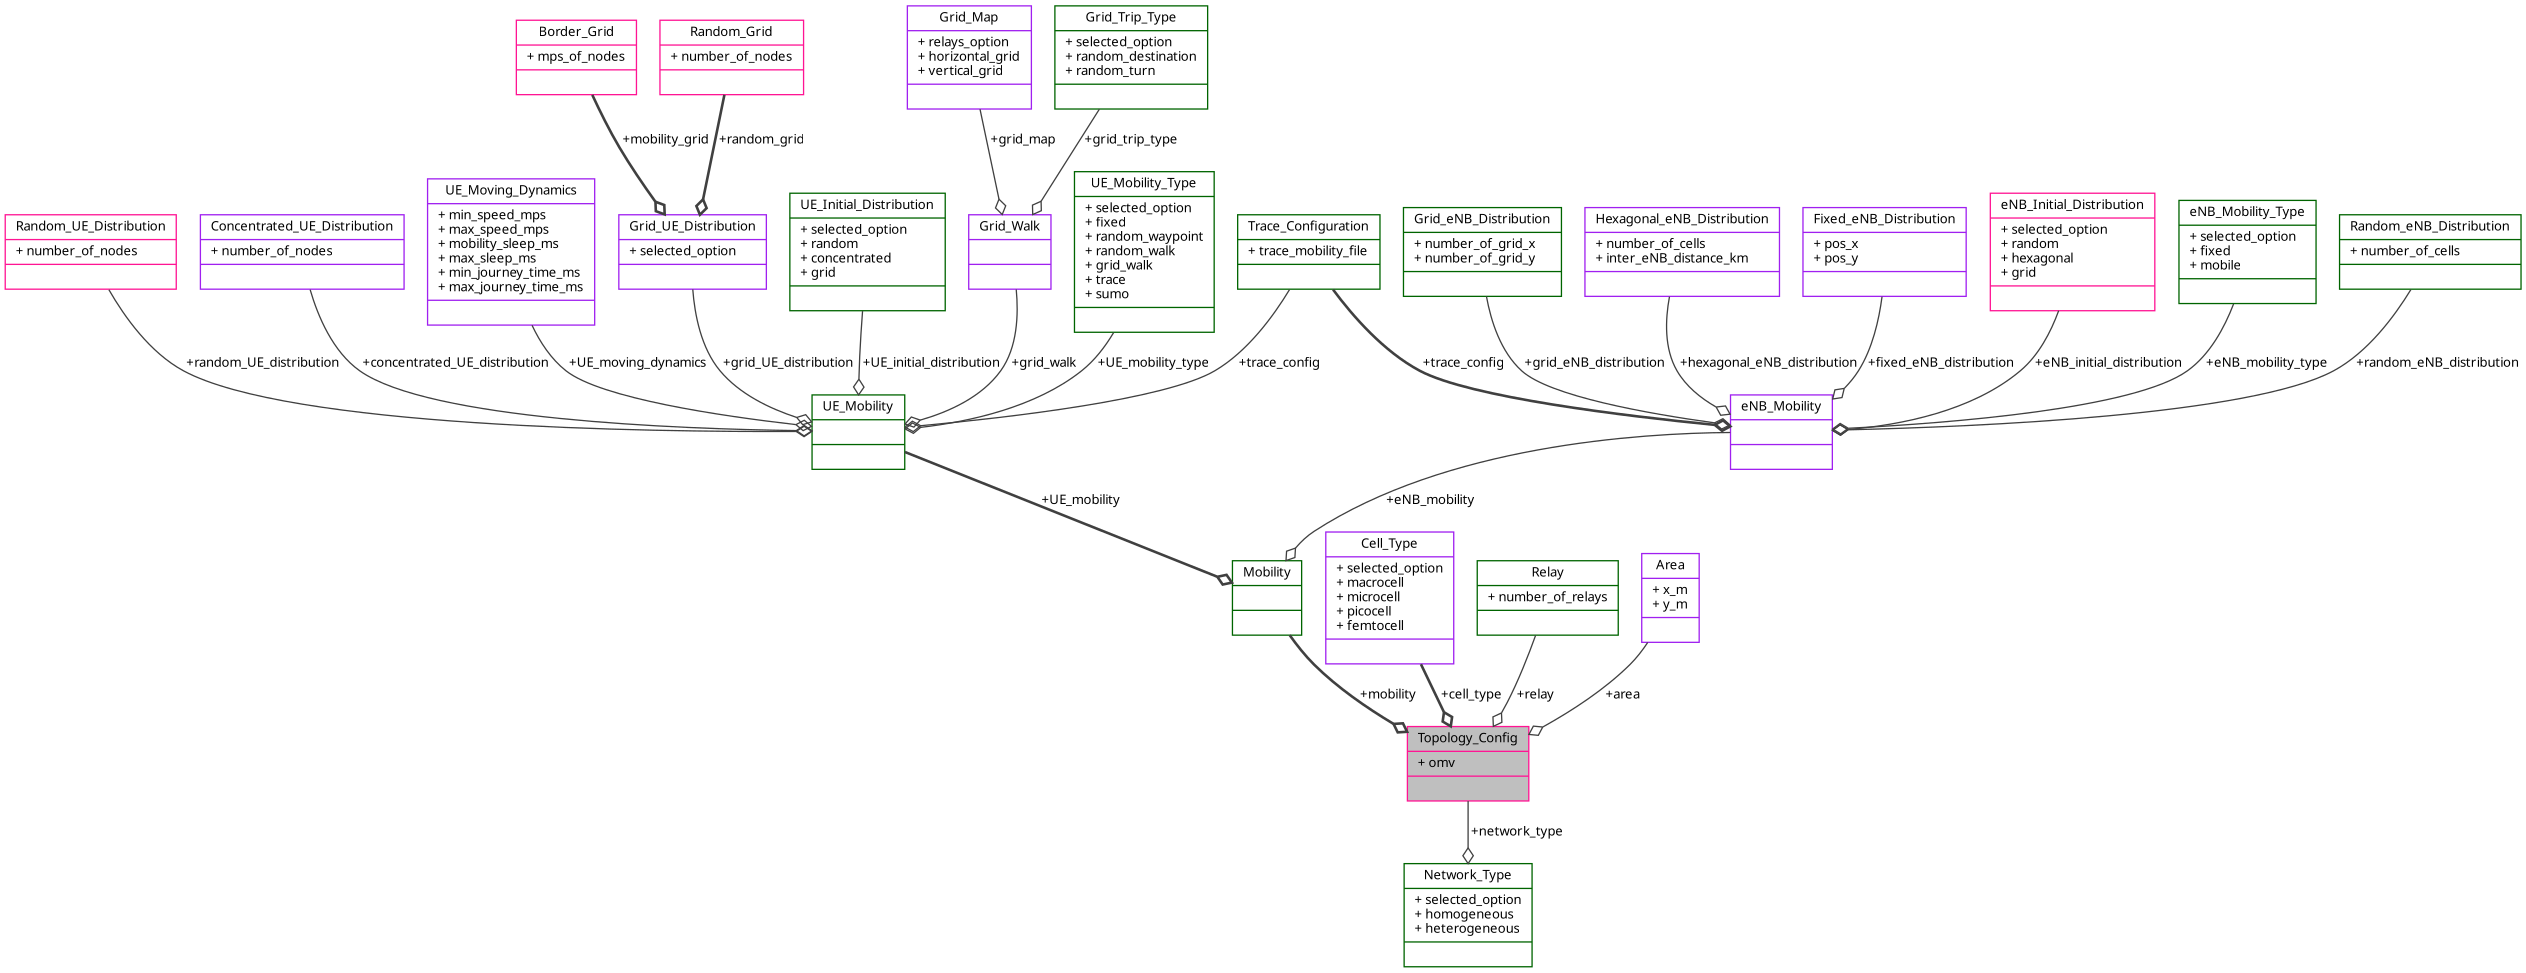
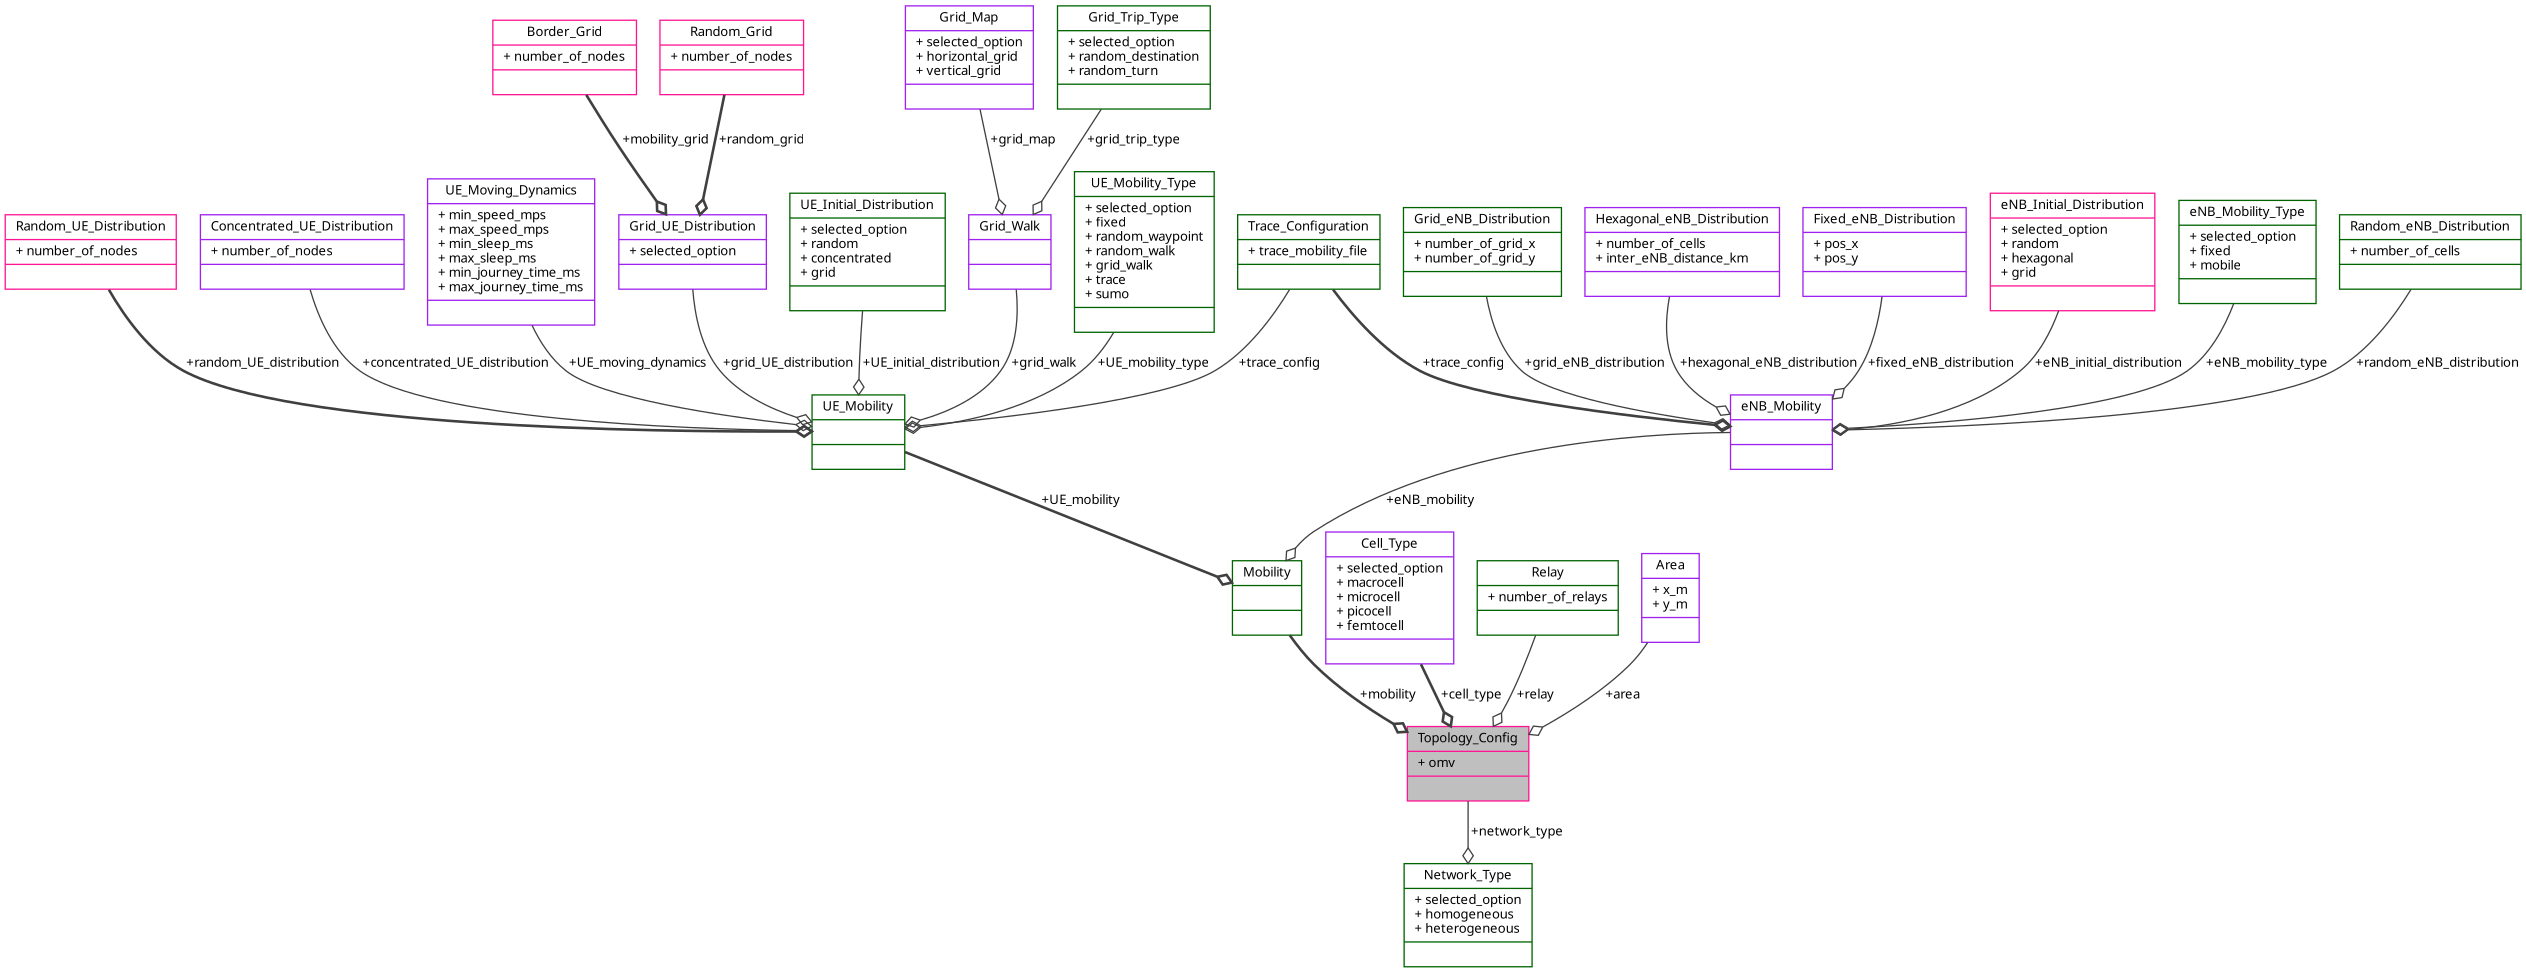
  digraph {
    fontname="Noto Sans"
    node [color=darkgreen fillcolor=white fontname="Noto Sans" fontsize=10 shape=record style=filled]
    edge [arrowhead=odiamond color=grey25 fontname="Noto Sans" fontsize=10 labelfontname=Helvetica labelfontsize=10 style=solid]
    n1 [color=deeppink fillcolor=grey75 fontcolor=black height=0.2 label="{Topology_Config\n|+ omv\l|}" width=0.4]
    n2 [height=0.2 label="{Network_Type\n|+ selected_option\l+ homogeneous\l+ heterogeneous\l|}" width=0.4]
    n3 [height=0.2 label="{Mobility\n||}" width=0.4]
    n4 [color=purple height=0.2 label="{eNB_Mobility\n||}" width=0.4]
    n5 [height=0.2 label="{Trace_Configuration\n|+ trace_mobility_file\l|}" width=0.4]
    n6 [height=0.2 label="{UE_Mobility\n||}" width=0.4]
    n7 [height=0.2 label="{Grid_eNB_Distribution\n|+ number_of_grid_x\l+ number_of_grid_y\l|}" width=0.4]
    n8 [color=purple height=0.2 label="{Hexagonal_eNB_Distribution\n|+ number_of_cells\l+ inter_eNB_distance_km\l|}" width=0.4]
    n9 [color=purple height=0.2 label="{Fixed_eNB_Distribution\n|+ pos_x\l+ pos_y\l|}" width=0.4]
    n10 [color=deeppink height=0.2 label="{eNB_Initial_Distribution\n|+ selected_option\l+ random\l+ hexagonal\l+ grid\l|}" width=0.4]
    n11 [height=0.2 label="{eNB_Mobility_Type\n|+ selected_option\l+ fixed\l+ mobile\l|}" width=0.4]
    n12 [height=0.2 label="{Random_eNB_Distribution\n|+ number_of_cells\l|}" width=0.4]
-   n13 [color=purple height=0.2 label="{UE_Moving_Dynamics\n|+ min_speed_mps\l+ max_speed_mps\l+ mobility_sleep_ms\l+ max_sleep_ms\l+ min_journey_time_ms\l+ max_journey_time_ms\l|}" width=0.4]
+   n13 [color=purple height=0.2 label="{UE_Moving_Dynamics\n|+ min_speed_mps\l+ max_speed_mps\l+ min_sleep_ms\l+ max_sleep_ms\l+ min_journey_time_ms\l+ max_journey_time_ms\l|}" width=0.4]
    n14 [color=purple height=0.2 label="{Grid_UE_Distribution\n|+ selected_option\l|}" width=0.4]
-   n15 [color=deeppink height=0.2 label="{Border_Grid\n|+ mps_of_nodes\l|}" width=0.4]
+   n15 [color=deeppink height=0.2 label="{Border_Grid\n|+ number_of_nodes\l|}" width=0.4]
    n16 [color=deeppink height=0.2 label="{Random_Grid\n|+ number_of_nodes\l|}" width=0.4]
    n17 [height=0.2 label="{UE_Initial_Distribution\n|+ selected_option\l+ random\l+ concentrated\l+ grid\l|}" width=0.4]
    n18 [color=purple height=0.2 label="{Grid_Walk\n||}" width=0.4]
-   n19 [color=purple height=0.2 label="{Grid_Map\n|+ relays_option\l+ horizontal_grid\l+ vertical_grid\l|}" width=0.4]
+   n19 [color=purple height=0.2 label="{Grid_Map\n|+ selected_option\l+ horizontal_grid\l+ vertical_grid\l|}" width=0.4]
    n20 [height=0.2 label="{Grid_Trip_Type\n|+ selected_option\l+ random_destination\l+ random_turn\l|}" width=0.4]
    n21 [height=0.2 label="{UE_Mobility_Type\n|+ selected_option\l+ fixed\l+ random_waypoint\l+ random_walk\l+ grid_walk\l+ trace\l+ sumo\l|}" width=0.4]
    n22 [color=deeppink height=0.2 label="{Random_UE_Distribution\n|+ number_of_nodes\l|}" width=0.4]
    n23 [color=purple height=0.2 label="{Concentrated_UE_Distribution\n|+ number_of_nodes\l|}" width=0.4]
    n24 [color=purple height=0.2 label="{Cell_Type\n|+ selected_option\l+ macrocell\l+ microcell\l+ picocell\l+ femtocell\l|}" width=0.4]
    n25 [height=0.2 label="{Relay\n|+ number_of_relays\l|}" width=0.4]
    n26 [color=purple height=0.2 label="{Area\n|+ x_m\l+ y_m\l|}" width=0.4]
    n1 -> n2 [label=" +network_type"]
    n3 -> n1 [label=" +mobility" style=bold]
    n4 -> n3 [label=" +eNB_mobility"]
    n5 -> n4 [label=" +trace_config" style=bold]
    n5 -> n6 [label=" +trace_config"]
    n6 -> n3 [label=" +UE_mobility" style=bold]
    n7 -> n4 [label=" +grid_eNB_distribution"]
    n8 -> n4 [label=" +hexagonal_eNB_distribution"]
    n9 -> n4 [label=" +fixed_eNB_distribution"]
    n10 -> n4 [label=" +eNB_initial_distribution"]
    n11 -> n4 [label=" +eNB_mobility_type"]
    n12 -> n4 [label=" +random_eNB_distribution"]
    n13 -> n6 [label=" +UE_moving_dynamics"]
    n14 -> n6 [label=" +grid_UE_distribution"]
    n15 -> n14 [label=" +mobility_grid" style=bold]
    n16 -> n14 [label=" +random_grid" style=bold]
    n17 -> n6 [label=" +UE_initial_distribution"]
    n18 -> n6 [label=" +grid_walk"]
    n19 -> n18 [label=" +grid_map"]
    n20 -> n18 [label=" +grid_trip_type"]
    n21 -> n6 [label=" +UE_mobility_type"]
-   n22 -> n6 [label=" +random_UE_distribution"]
+   n22 -> n6 [label=" +random_UE_distribution" style=bold]
    n23 -> n6 [label=" +concentrated_UE_distribution"]
    n24 -> n1 [label=" +cell_type" style=bold]
    n25 -> n1 [label=" +relay"]
    n26 -> n1 [label=" +area"]
  }
